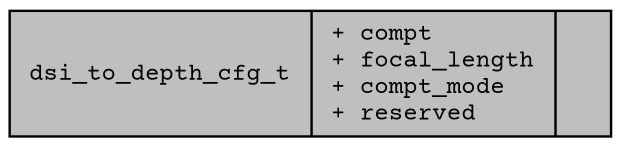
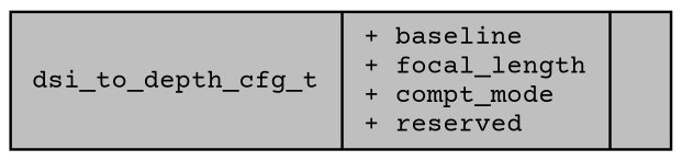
  digraph {
    rankdir=LR
    fontname="Courier Prime"
-   n1 [color=black fillcolor=grey75 fontcolor=black fontname="Courier Prime" fontsize=10 height=0.2 label="{dsi_to_depth_cfg_t\n|+ compt\l+ focal_length\l+ compt_mode\l+ reserved\l|}" shape=record style=filled width=0.4]
+   n1 [color=black fillcolor=grey75 fontcolor=black fontname="Courier Prime" fontsize=10 height=0.2 label="{dsi_to_depth_cfg_t\n|+ baseline\l+ focal_length\l+ compt_mode\l+ reserved\l|}" shape=record style=filled width=0.4]
  }
